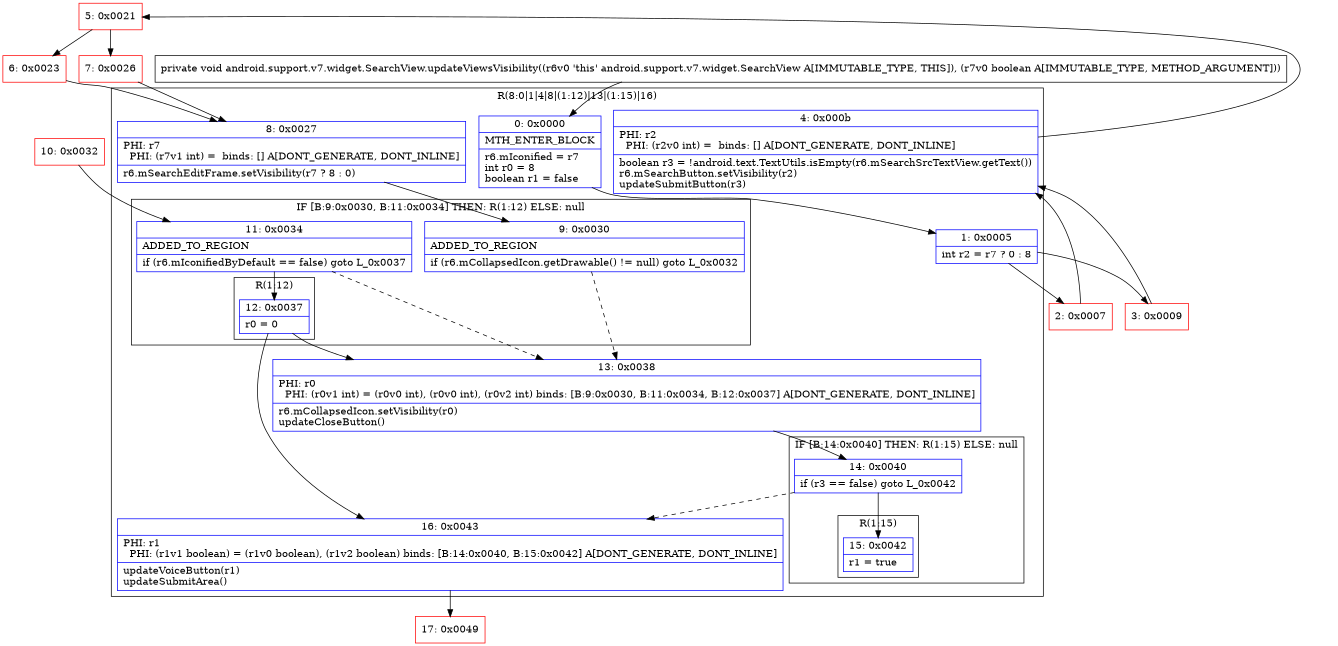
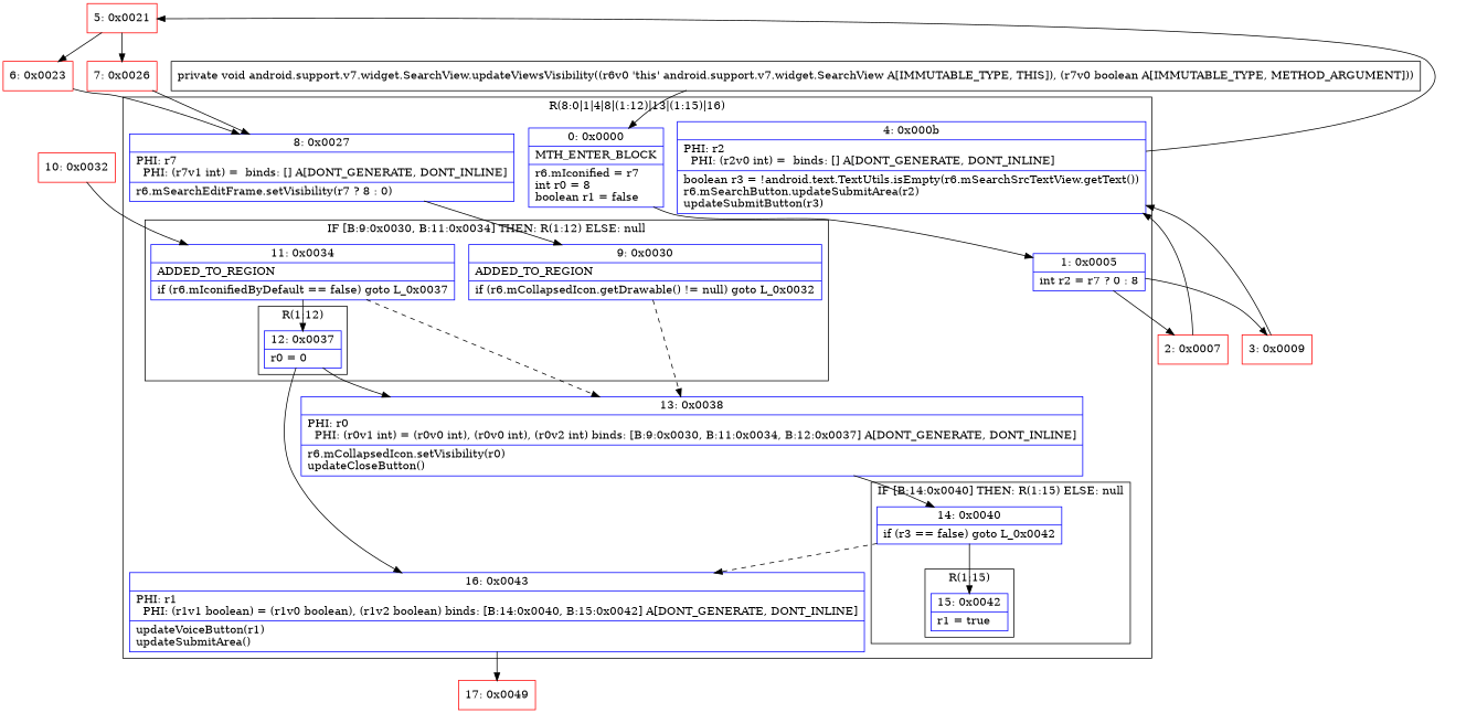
  digraph {
    node [color=blue shape=record]
    n1 [label="{12\:\ 0x0037|r0 = 0\l}"]
    n2 [label="{9\:\ 0x0030|ADDED_TO_REGION\l|if (r6.mCollapsedIcon.getDrawable() != null) goto L_0x0032\l}"]
    n3 [label="{11\:\ 0x0034|ADDED_TO_REGION\l|if (r6.mIconifiedByDefault == false) goto L_0x0037\l}"]
    n4 [label="{15\:\ 0x0042|r1 = true\l}"]
    n5 [label="{14\:\ 0x0040|if (r3 == false) goto L_0x0042\l}"]
    n6 [label="{0\:\ 0x0000|MTH_ENTER_BLOCK\l|r6.mIconified = r7\lint r0 = 8\lboolean r1 = false\l}"]
    n7 [label="{1\:\ 0x0005|int r2 = r7 ? 0 : 8\l}"]
-   n8 [label="{4\:\ 0x000b|PHI: r2 \l  PHI: (r2v0 int) =  binds: [] A[DONT_GENERATE, DONT_INLINE]\l|boolean r3 = !android.text.TextUtils.isEmpty(r6.mSearchSrcTextView.getText())\lr6.mSearchButton.setVisibility(r2)\lupdateSubmitButton(r3)\l}"]
+   n8 [label="{4\:\ 0x000b|PHI: r2 \l  PHI: (r2v0 int) =  binds: [] A[DONT_GENERATE, DONT_INLINE]\l|boolean r3 = !android.text.TextUtils.isEmpty(r6.mSearchSrcTextView.getText())\lr6.mSearchButton.updateSubmitArea(r2)\lupdateSubmitButton(r3)\l}"]
    n9 [label="{8\:\ 0x0027|PHI: r7 \l  PHI: (r7v1 int) =  binds: [] A[DONT_GENERATE, DONT_INLINE]\l|r6.mSearchEditFrame.setVisibility(r7 ? 8 : 0)\l}"]
    n10 [label="{13\:\ 0x0038|PHI: r0 \l  PHI: (r0v1 int) = (r0v0 int), (r0v0 int), (r0v2 int) binds: [B:9:0x0030, B:11:0x0034, B:12:0x0037] A[DONT_GENERATE, DONT_INLINE]\l|r6.mCollapsedIcon.setVisibility(r0)\lupdateCloseButton()\l}"]
    n11 [label="{16\:\ 0x0043|PHI: r1 \l  PHI: (r1v1 boolean) = (r1v0 boolean), (r1v2 boolean) binds: [B:14:0x0040, B:15:0x0042] A[DONT_GENERATE, DONT_INLINE]\l|updateVoiceButton(r1)\lupdateSubmitArea()\l}"]
    n12 [color=red label="{2\:\ 0x0007}"]
    n13 [color=red label="{3\:\ 0x0009}"]
    n14 [color=red label="{5\:\ 0x0021}"]
    n15 [color=red label="{17\:\ 0x0049}"]
    n16 [color=red label="{6\:\ 0x0023}"]
    n17 [color=red label="{7\:\ 0x0026}"]
    n18 [color=red label="{10\:\ 0x0032}"]
    n19 [label="{private void android.support.v7.widget.SearchView.updateViewsVisibility((r6v0 'this' android.support.v7.widget.SearchView A[IMMUTABLE_TYPE, THIS]), (r7v0 boolean A[IMMUTABLE_TYPE, METHOD_ARGUMENT])) }" color=""]
    subgraph cluster_1 {
      label="R(8:0|1|4|8|(1:12)|13|(1:15)|16)"
      n6
      n7
      n8
      n9
      n10
      n11
      subgraph cluster_2 {
        label="IF [B:9:0x0030, B:11:0x0034] THEN: R(1:12) ELSE: null"
        n2
        n3
        subgraph cluster_3 {
          label="R(1:12)"
          n1
        }
      }
      subgraph cluster_4 {
        label="IF [B:14:0x0040] THEN: R(1:15) ELSE: null"
        n5
        subgraph cluster_5 {
          label="R(1:15)"
          n4
        }
      }
    }
    n1 -> n10
    n1 -> n11
    n2 -> n10 [style=dashed]
    n3 -> n1
    n3 -> n10 [style=dashed]
    n5 -> n4
    n5 -> n11 [style=dashed]
    n6 -> n7
    n7 -> n12
    n7 -> n13
    n8 -> n14
    n9 -> n2
    n10 -> n5
    n11 -> n15
    n12 -> n8
    n13 -> n8
    n14 -> n16
    n14 -> n17
    n16 -> n9
    n17 -> n9
    n18 -> n3
    n19 -> n6
  }
